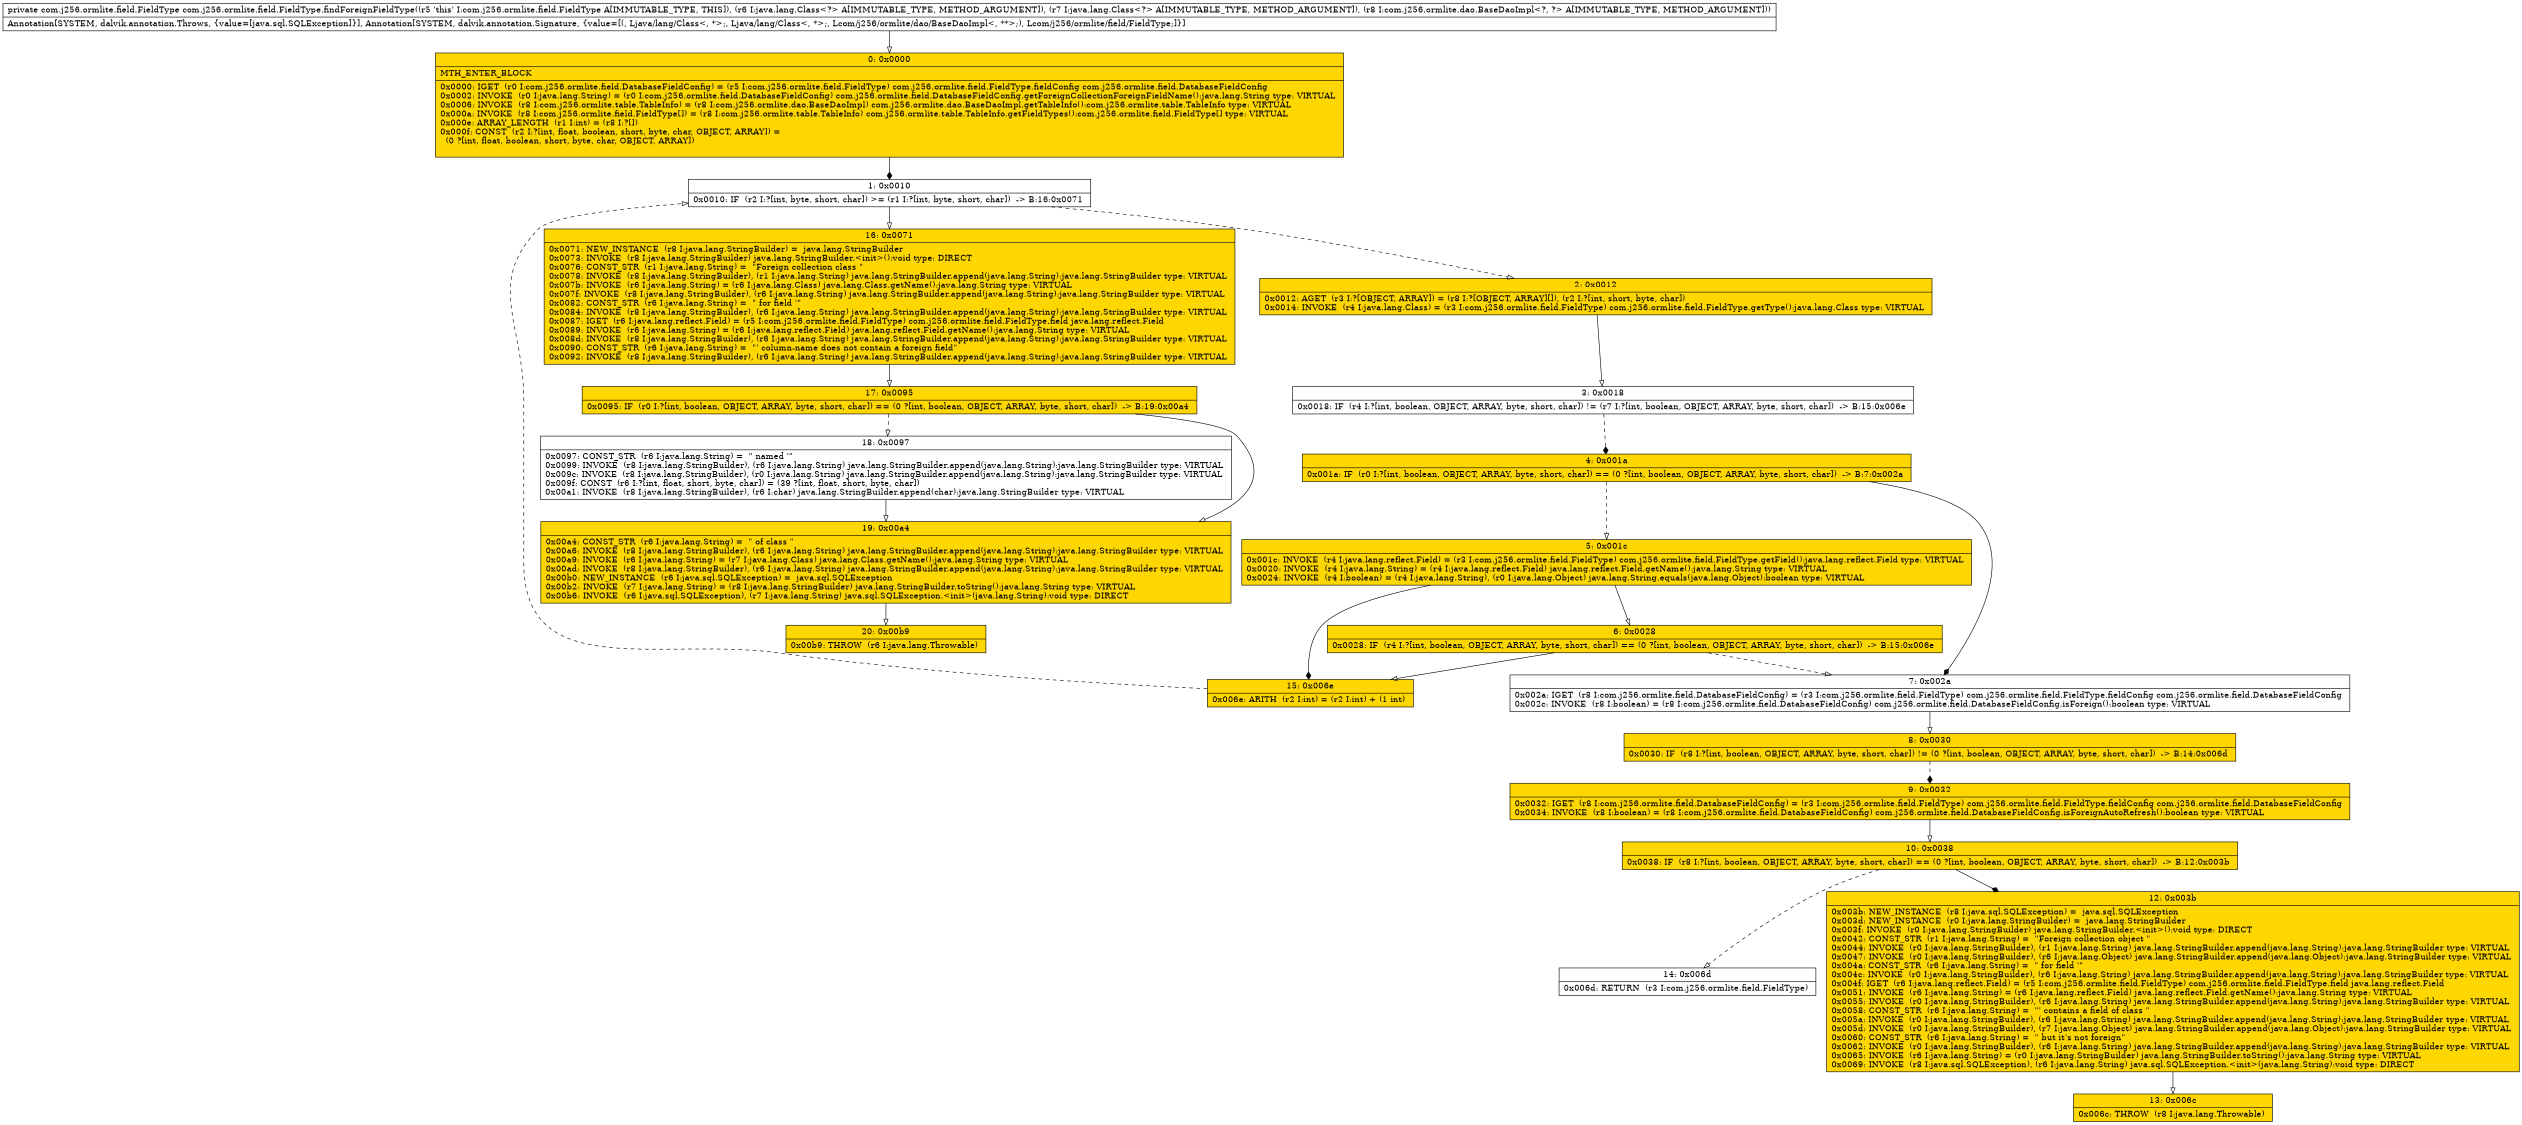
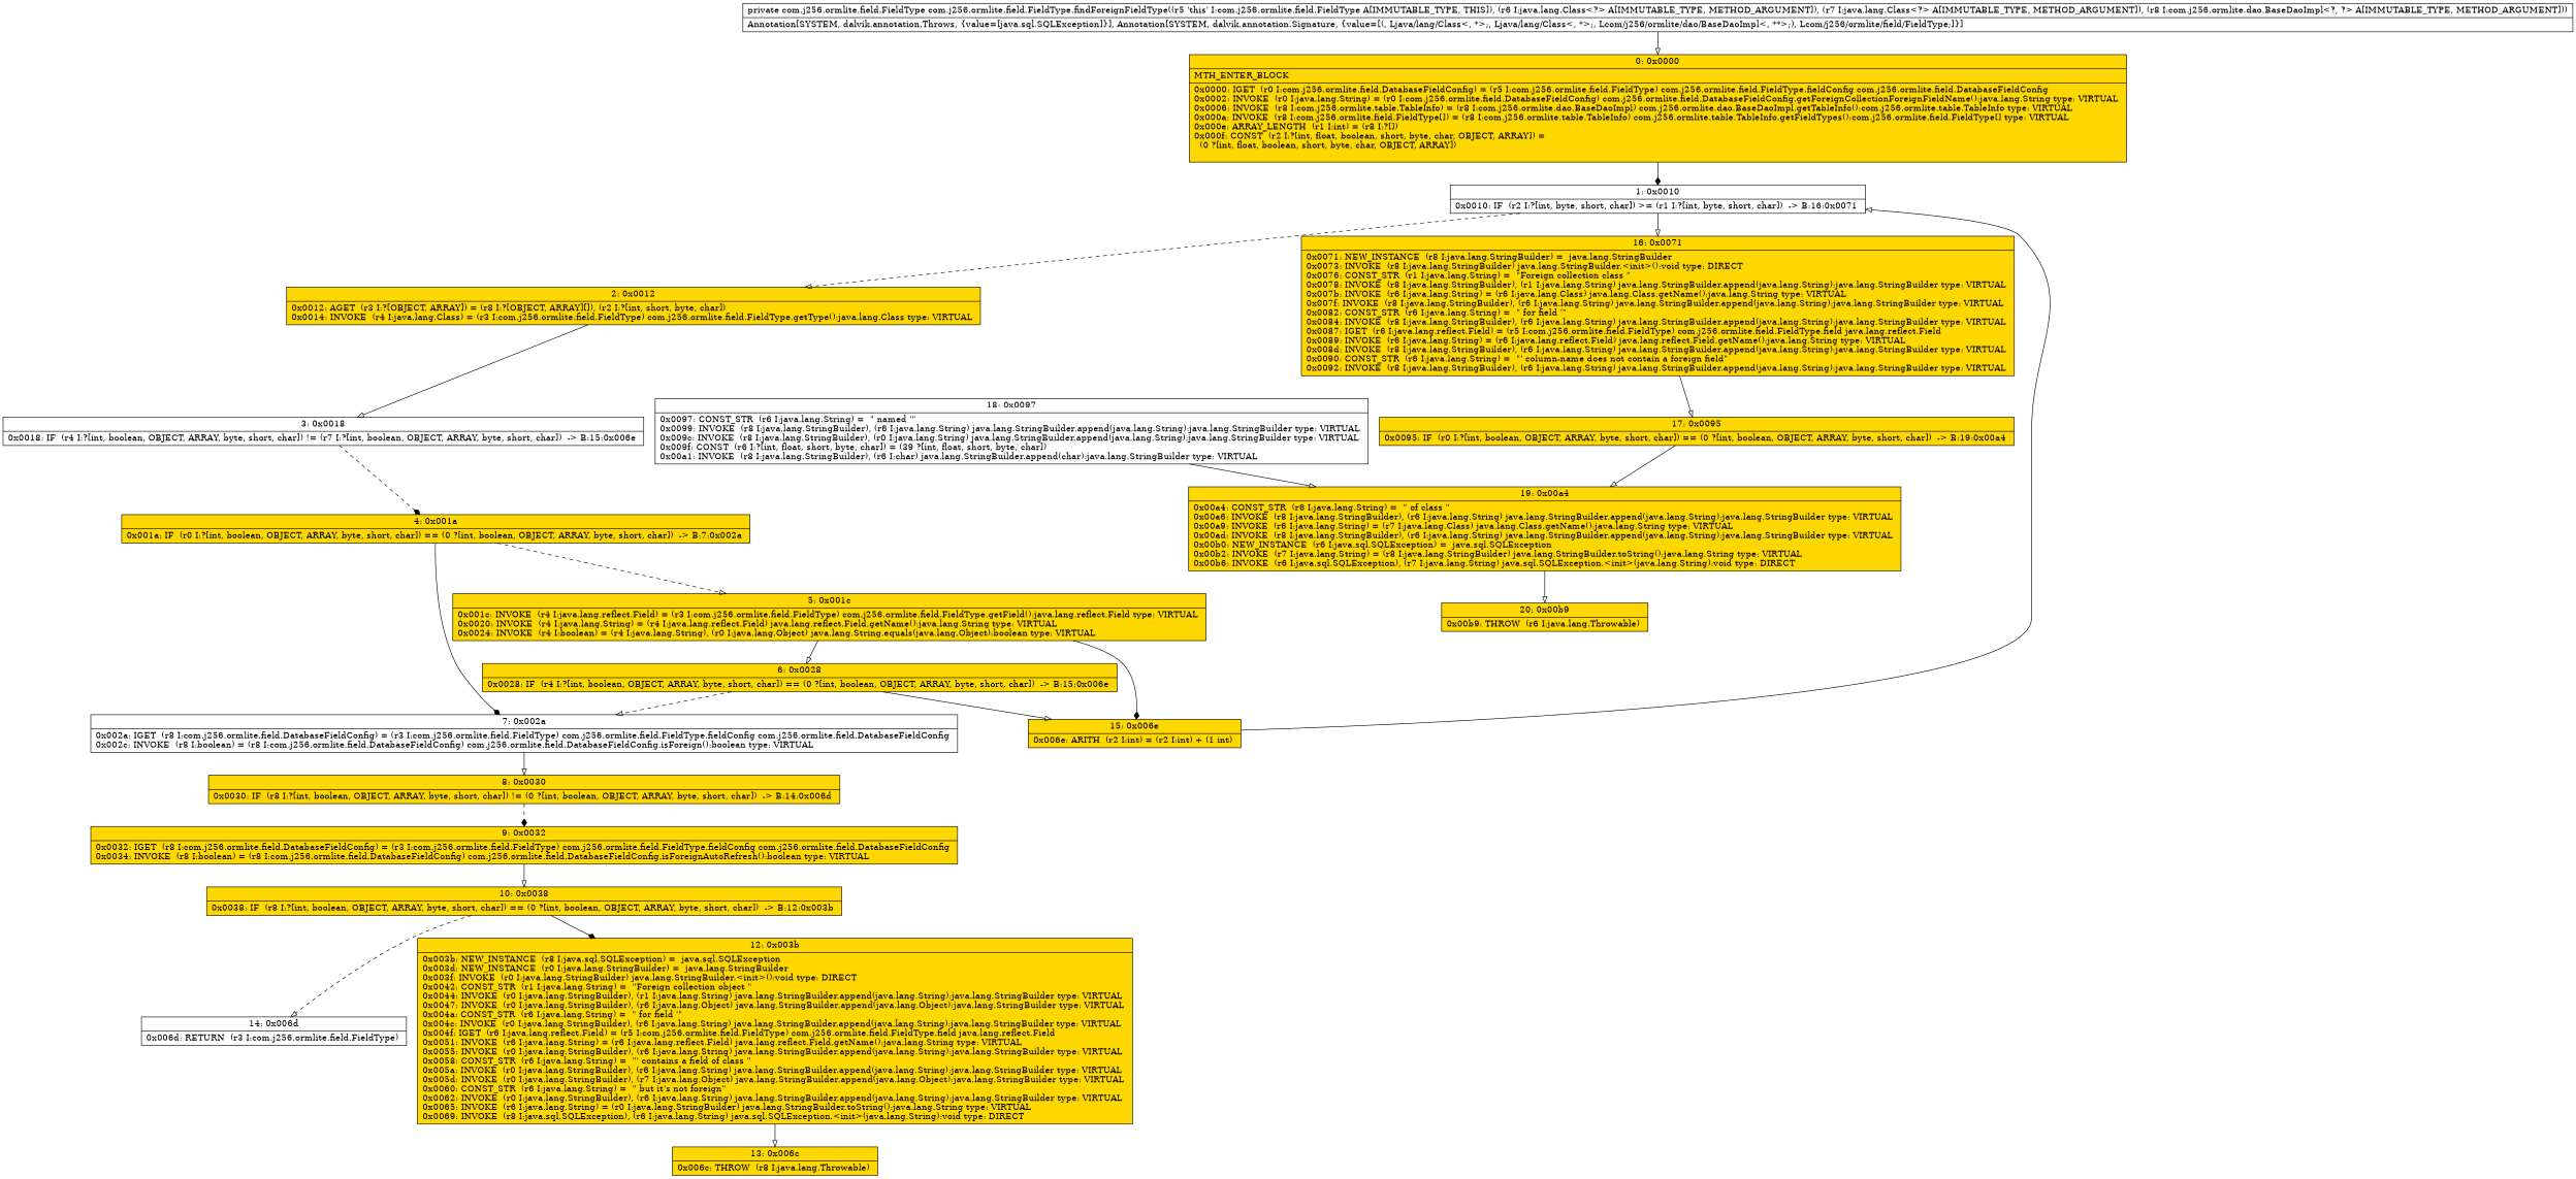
  digraph {
    node [fillcolor=gold shape=record style=filled]
    edge [arrowhead=onormal]
    n1 [label="{0\:\ 0x0000|MTH_ENTER_BLOCK\l|0x0000: IGET  (r0 I:com.j256.ormlite.field.DatabaseFieldConfig) = (r5 I:com.j256.ormlite.field.FieldType) com.j256.ormlite.field.FieldType.fieldConfig com.j256.ormlite.field.DatabaseFieldConfig \l0x0002: INVOKE  (r0 I:java.lang.String) = (r0 I:com.j256.ormlite.field.DatabaseFieldConfig) com.j256.ormlite.field.DatabaseFieldConfig.getForeignCollectionForeignFieldName():java.lang.String type: VIRTUAL \l0x0006: INVOKE  (r8 I:com.j256.ormlite.table.TableInfo) = (r8 I:com.j256.ormlite.dao.BaseDaoImpl) com.j256.ormlite.dao.BaseDaoImpl.getTableInfo():com.j256.ormlite.table.TableInfo type: VIRTUAL \l0x000a: INVOKE  (r8 I:com.j256.ormlite.field.FieldType[]) = (r8 I:com.j256.ormlite.table.TableInfo) com.j256.ormlite.table.TableInfo.getFieldTypes():com.j256.ormlite.field.FieldType[] type: VIRTUAL \l0x000e: ARRAY_LENGTH  (r1 I:int) = (r8 I:?[]) \l0x000f: CONST  (r2 I:?[int, float, boolean, short, byte, char, OBJECT, ARRAY]) = \l  (0 ?[int, float, boolean, short, byte, char, OBJECT, ARRAY])\l \l}"]
    n2 [fillcolor=white label="{1\:\ 0x0010|0x0010: IF  (r2 I:?[int, byte, short, char]) \>= (r1 I:?[int, byte, short, char])  \-\> B:16:0x0071 \l}"]
    n3 [label="{2\:\ 0x0012|0x0012: AGET  (r3 I:?[OBJECT, ARRAY]) = (r8 I:?[OBJECT, ARRAY][]), (r2 I:?[int, short, byte, char]) \l0x0014: INVOKE  (r4 I:java.lang.Class) = (r3 I:com.j256.ormlite.field.FieldType) com.j256.ormlite.field.FieldType.getType():java.lang.Class type: VIRTUAL \l}"]
    n4 [label="{16\:\ 0x0071|0x0071: NEW_INSTANCE  (r8 I:java.lang.StringBuilder) =  java.lang.StringBuilder \l0x0073: INVOKE  (r8 I:java.lang.StringBuilder) java.lang.StringBuilder.\<init\>():void type: DIRECT \l0x0076: CONST_STR  (r1 I:java.lang.String) =  \"Foreign collection class \" \l0x0078: INVOKE  (r8 I:java.lang.StringBuilder), (r1 I:java.lang.String) java.lang.StringBuilder.append(java.lang.String):java.lang.StringBuilder type: VIRTUAL \l0x007b: INVOKE  (r6 I:java.lang.String) = (r6 I:java.lang.Class) java.lang.Class.getName():java.lang.String type: VIRTUAL \l0x007f: INVOKE  (r8 I:java.lang.StringBuilder), (r6 I:java.lang.String) java.lang.StringBuilder.append(java.lang.String):java.lang.StringBuilder type: VIRTUAL \l0x0082: CONST_STR  (r6 I:java.lang.String) =  \" for field '\" \l0x0084: INVOKE  (r8 I:java.lang.StringBuilder), (r6 I:java.lang.String) java.lang.StringBuilder.append(java.lang.String):java.lang.StringBuilder type: VIRTUAL \l0x0087: IGET  (r6 I:java.lang.reflect.Field) = (r5 I:com.j256.ormlite.field.FieldType) com.j256.ormlite.field.FieldType.field java.lang.reflect.Field \l0x0089: INVOKE  (r6 I:java.lang.String) = (r6 I:java.lang.reflect.Field) java.lang.reflect.Field.getName():java.lang.String type: VIRTUAL \l0x008d: INVOKE  (r8 I:java.lang.StringBuilder), (r6 I:java.lang.String) java.lang.StringBuilder.append(java.lang.String):java.lang.StringBuilder type: VIRTUAL \l0x0090: CONST_STR  (r6 I:java.lang.String) =  \"' column\-name does not contain a foreign field\" \l0x0092: INVOKE  (r8 I:java.lang.StringBuilder), (r6 I:java.lang.String) java.lang.StringBuilder.append(java.lang.String):java.lang.StringBuilder type: VIRTUAL \l}"]
    n5 [fillcolor=white label="{3\:\ 0x0018|0x0018: IF  (r4 I:?[int, boolean, OBJECT, ARRAY, byte, short, char]) != (r7 I:?[int, boolean, OBJECT, ARRAY, byte, short, char])  \-\> B:15:0x006e \l}"]
    n6 [label="{17\:\ 0x0095|0x0095: IF  (r0 I:?[int, boolean, OBJECT, ARRAY, byte, short, char]) == (0 ?[int, boolean, OBJECT, ARRAY, byte, short, char])  \-\> B:19:0x00a4 \l}"]
    n7 [label="{4\:\ 0x001a|0x001a: IF  (r0 I:?[int, boolean, OBJECT, ARRAY, byte, short, char]) == (0 ?[int, boolean, OBJECT, ARRAY, byte, short, char])  \-\> B:7:0x002a \l}"]
    n8 [label="{5\:\ 0x001c|0x001c: INVOKE  (r4 I:java.lang.reflect.Field) = (r3 I:com.j256.ormlite.field.FieldType) com.j256.ormlite.field.FieldType.getField():java.lang.reflect.Field type: VIRTUAL \l0x0020: INVOKE  (r4 I:java.lang.String) = (r4 I:java.lang.reflect.Field) java.lang.reflect.Field.getName():java.lang.String type: VIRTUAL \l0x0024: INVOKE  (r4 I:boolean) = (r4 I:java.lang.String), (r0 I:java.lang.Object) java.lang.String.equals(java.lang.Object):boolean type: VIRTUAL \l}"]
    n9 [fillcolor=white label="{7\:\ 0x002a|0x002a: IGET  (r8 I:com.j256.ormlite.field.DatabaseFieldConfig) = (r3 I:com.j256.ormlite.field.FieldType) com.j256.ormlite.field.FieldType.fieldConfig com.j256.ormlite.field.DatabaseFieldConfig \l0x002c: INVOKE  (r8 I:boolean) = (r8 I:com.j256.ormlite.field.DatabaseFieldConfig) com.j256.ormlite.field.DatabaseFieldConfig.isForeign():boolean type: VIRTUAL \l}"]
    n10 [label="{15\:\ 0x006e|0x006e: ARITH  (r2 I:int) = (r2 I:int) + (1 int) \l}"]
    n11 [label="{6\:\ 0x0028|0x0028: IF  (r4 I:?[int, boolean, OBJECT, ARRAY, byte, short, char]) == (0 ?[int, boolean, OBJECT, ARRAY, byte, short, char])  \-\> B:15:0x006e \l}"]
    n12 [label="{8\:\ 0x0030|0x0030: IF  (r8 I:?[int, boolean, OBJECT, ARRAY, byte, short, char]) != (0 ?[int, boolean, OBJECT, ARRAY, byte, short, char])  \-\> B:14:0x006d \l}"]
    n13 [label="{9\:\ 0x0032|0x0032: IGET  (r8 I:com.j256.ormlite.field.DatabaseFieldConfig) = (r3 I:com.j256.ormlite.field.FieldType) com.j256.ormlite.field.FieldType.fieldConfig com.j256.ormlite.field.DatabaseFieldConfig \l0x0034: INVOKE  (r8 I:boolean) = (r8 I:com.j256.ormlite.field.DatabaseFieldConfig) com.j256.ormlite.field.DatabaseFieldConfig.isForeignAutoRefresh():boolean type: VIRTUAL \l}"]
    n14 [label="{10\:\ 0x0038|0x0038: IF  (r8 I:?[int, boolean, OBJECT, ARRAY, byte, short, char]) == (0 ?[int, boolean, OBJECT, ARRAY, byte, short, char])  \-\> B:12:0x003b \l}"]
    n15 [fillcolor=white label="{14\:\ 0x006d|0x006d: RETURN  (r3 I:com.j256.ormlite.field.FieldType) \l}"]
    n16 [label="{12\:\ 0x003b|0x003b: NEW_INSTANCE  (r8 I:java.sql.SQLException) =  java.sql.SQLException \l0x003d: NEW_INSTANCE  (r0 I:java.lang.StringBuilder) =  java.lang.StringBuilder \l0x003f: INVOKE  (r0 I:java.lang.StringBuilder) java.lang.StringBuilder.\<init\>():void type: DIRECT \l0x0042: CONST_STR  (r1 I:java.lang.String) =  \"Foreign collection object \" \l0x0044: INVOKE  (r0 I:java.lang.StringBuilder), (r1 I:java.lang.String) java.lang.StringBuilder.append(java.lang.String):java.lang.StringBuilder type: VIRTUAL \l0x0047: INVOKE  (r0 I:java.lang.StringBuilder), (r6 I:java.lang.Object) java.lang.StringBuilder.append(java.lang.Object):java.lang.StringBuilder type: VIRTUAL \l0x004a: CONST_STR  (r6 I:java.lang.String) =  \" for field '\" \l0x004c: INVOKE  (r0 I:java.lang.StringBuilder), (r6 I:java.lang.String) java.lang.StringBuilder.append(java.lang.String):java.lang.StringBuilder type: VIRTUAL \l0x004f: IGET  (r6 I:java.lang.reflect.Field) = (r5 I:com.j256.ormlite.field.FieldType) com.j256.ormlite.field.FieldType.field java.lang.reflect.Field \l0x0051: INVOKE  (r6 I:java.lang.String) = (r6 I:java.lang.reflect.Field) java.lang.reflect.Field.getName():java.lang.String type: VIRTUAL \l0x0055: INVOKE  (r0 I:java.lang.StringBuilder), (r6 I:java.lang.String) java.lang.StringBuilder.append(java.lang.String):java.lang.StringBuilder type: VIRTUAL \l0x0058: CONST_STR  (r6 I:java.lang.String) =  \"' contains a field of class \" \l0x005a: INVOKE  (r0 I:java.lang.StringBuilder), (r6 I:java.lang.String) java.lang.StringBuilder.append(java.lang.String):java.lang.StringBuilder type: VIRTUAL \l0x005d: INVOKE  (r0 I:java.lang.StringBuilder), (r7 I:java.lang.Object) java.lang.StringBuilder.append(java.lang.Object):java.lang.StringBuilder type: VIRTUAL \l0x0060: CONST_STR  (r6 I:java.lang.String) =  \" but it's not foreign\" \l0x0062: INVOKE  (r0 I:java.lang.StringBuilder), (r6 I:java.lang.String) java.lang.StringBuilder.append(java.lang.String):java.lang.StringBuilder type: VIRTUAL \l0x0065: INVOKE  (r6 I:java.lang.String) = (r0 I:java.lang.StringBuilder) java.lang.StringBuilder.toString():java.lang.String type: VIRTUAL \l0x0069: INVOKE  (r8 I:java.sql.SQLException), (r6 I:java.lang.String) java.sql.SQLException.\<init\>(java.lang.String):void type: DIRECT \l}"]
    n17 [label="{13\:\ 0x006c|0x006c: THROW  (r8 I:java.lang.Throwable) \l}"]
    n18 [fillcolor=white label="{18\:\ 0x0097|0x0097: CONST_STR  (r6 I:java.lang.String) =  \" named '\" \l0x0099: INVOKE  (r8 I:java.lang.StringBuilder), (r6 I:java.lang.String) java.lang.StringBuilder.append(java.lang.String):java.lang.StringBuilder type: VIRTUAL \l0x009c: INVOKE  (r8 I:java.lang.StringBuilder), (r0 I:java.lang.String) java.lang.StringBuilder.append(java.lang.String):java.lang.StringBuilder type: VIRTUAL \l0x009f: CONST  (r6 I:?[int, float, short, byte, char]) = (39 ?[int, float, short, byte, char]) \l0x00a1: INVOKE  (r8 I:java.lang.StringBuilder), (r6 I:char) java.lang.StringBuilder.append(char):java.lang.StringBuilder type: VIRTUAL \l}"]
    n19 [label="{19\:\ 0x00a4|0x00a4: CONST_STR  (r6 I:java.lang.String) =  \" of class \" \l0x00a6: INVOKE  (r8 I:java.lang.StringBuilder), (r6 I:java.lang.String) java.lang.StringBuilder.append(java.lang.String):java.lang.StringBuilder type: VIRTUAL \l0x00a9: INVOKE  (r6 I:java.lang.String) = (r7 I:java.lang.Class) java.lang.Class.getName():java.lang.String type: VIRTUAL \l0x00ad: INVOKE  (r8 I:java.lang.StringBuilder), (r6 I:java.lang.String) java.lang.StringBuilder.append(java.lang.String):java.lang.StringBuilder type: VIRTUAL \l0x00b0: NEW_INSTANCE  (r6 I:java.sql.SQLException) =  java.sql.SQLException \l0x00b2: INVOKE  (r7 I:java.lang.String) = (r8 I:java.lang.StringBuilder) java.lang.StringBuilder.toString():java.lang.String type: VIRTUAL \l0x00b6: INVOKE  (r6 I:java.sql.SQLException), (r7 I:java.lang.String) java.sql.SQLException.\<init\>(java.lang.String):void type: DIRECT \l}"]
    n20 [label="{20\:\ 0x00b9|0x00b9: THROW  (r6 I:java.lang.Throwable) \l}"]
    n21 [fillcolor=white label="{private com.j256.ormlite.field.FieldType com.j256.ormlite.field.FieldType.findForeignFieldType((r5 'this' I:com.j256.ormlite.field.FieldType A[IMMUTABLE_TYPE, THIS]), (r6 I:java.lang.Class\<?\> A[IMMUTABLE_TYPE, METHOD_ARGUMENT]), (r7 I:java.lang.Class\<?\> A[IMMUTABLE_TYPE, METHOD_ARGUMENT]), (r8 I:com.j256.ormlite.dao.BaseDaoImpl\<?, ?\> A[IMMUTABLE_TYPE, METHOD_ARGUMENT]))  | Annotation[SYSTEM, dalvik.annotation.Throws, \{value=[java.sql.SQLException]\}], Annotation[SYSTEM, dalvik.annotation.Signature, \{value=[(, Ljava\/lang\/Class\<, *\>;, Ljava\/lang\/Class\<, *\>;, Lcom\/j256\/ormlite\/dao\/BaseDaoImpl\<, **\>;), Lcom\/j256\/ormlite\/field\/FieldType;]\}]\l}"]
    n1 -> n2 [arrowhead=diamond]
    n2 -> n3 [style=dashed]
    n2 -> n4
    n3 -> n5
    n4 -> n6
    n5 -> n7 [arrowhead=diamond style=dashed]
-   n6 -> n18 [style=dashed]
    n6 -> n19
    n7 -> n8 [style=dashed]
    n7 -> n9 [arrowhead=diamond]
    n8 -> n10 [arrowhead=diamond]
    n8 -> n11
    n9 -> n12
-   n10 -> n2 [style=dashed]
+   n10 -> n2
    n11 -> n9 [style=dashed]
    n11 -> n10
    n12 -> n13 [arrowhead=diamond style=dashed]
    n13 -> n14
    n14 -> n15 [style=dashed]
    n14 -> n16 [arrowhead=diamond]
    n16 -> n17
    n18 -> n19
    n19 -> n20
    n21 -> n1
  }
